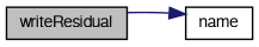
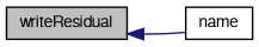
  digraph {
    rankdir=LR
    node [color=black fontname=FreeSans fontsize=10 shape=record]
    n1 [fillcolor=grey75 fontcolor=black height=0.2 label=writeResidual style=filled width=0.4]
    n2 [height=0.2 label=name width=0.4]
-   n2 -> n1 [color=midnightblue dir=back fontname=FreeSans fontsize=10 labelfontname=FreeSans labelfontsize=10 style=solid]
+   n1 -> n2 [color=midnightblue dir=back fontname=FreeSans fontsize=10 labelfontname=FreeSans labelfontsize=10 style=solid]
  }
